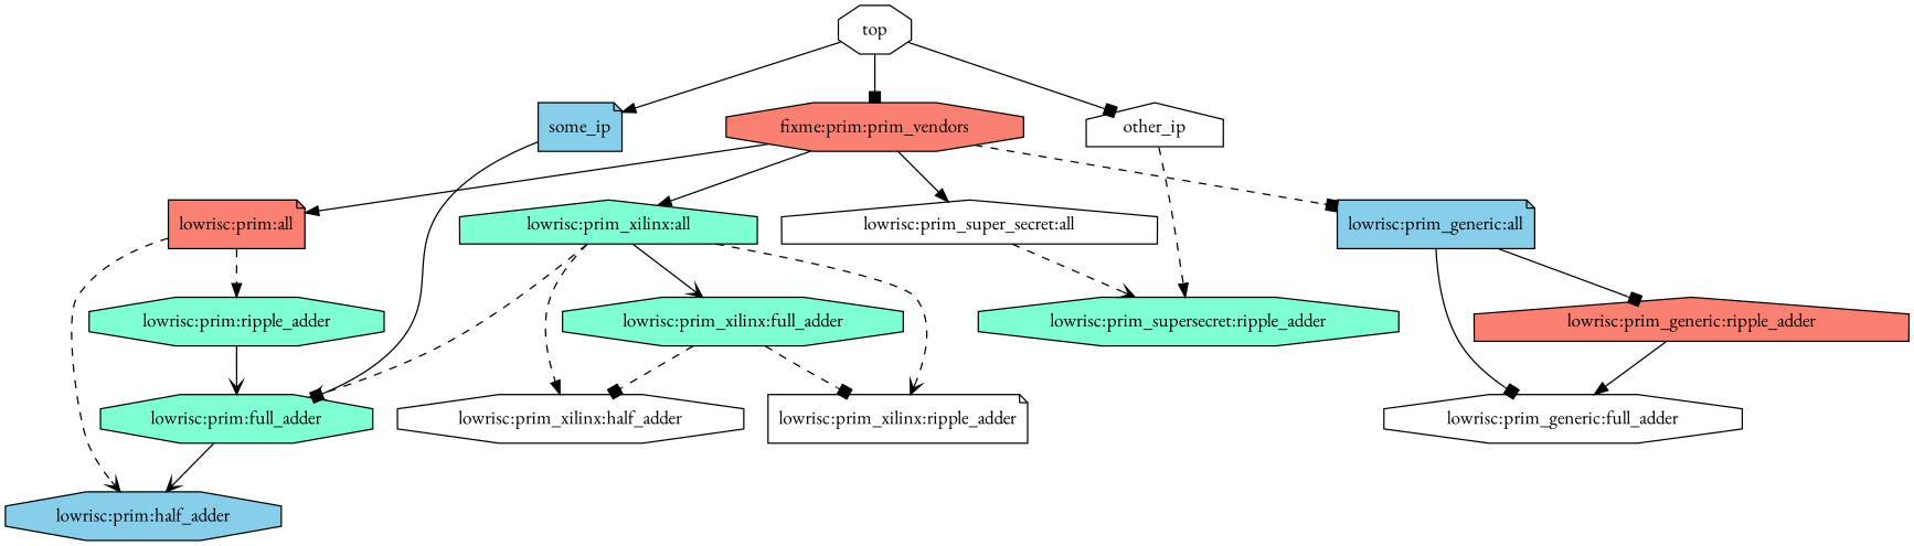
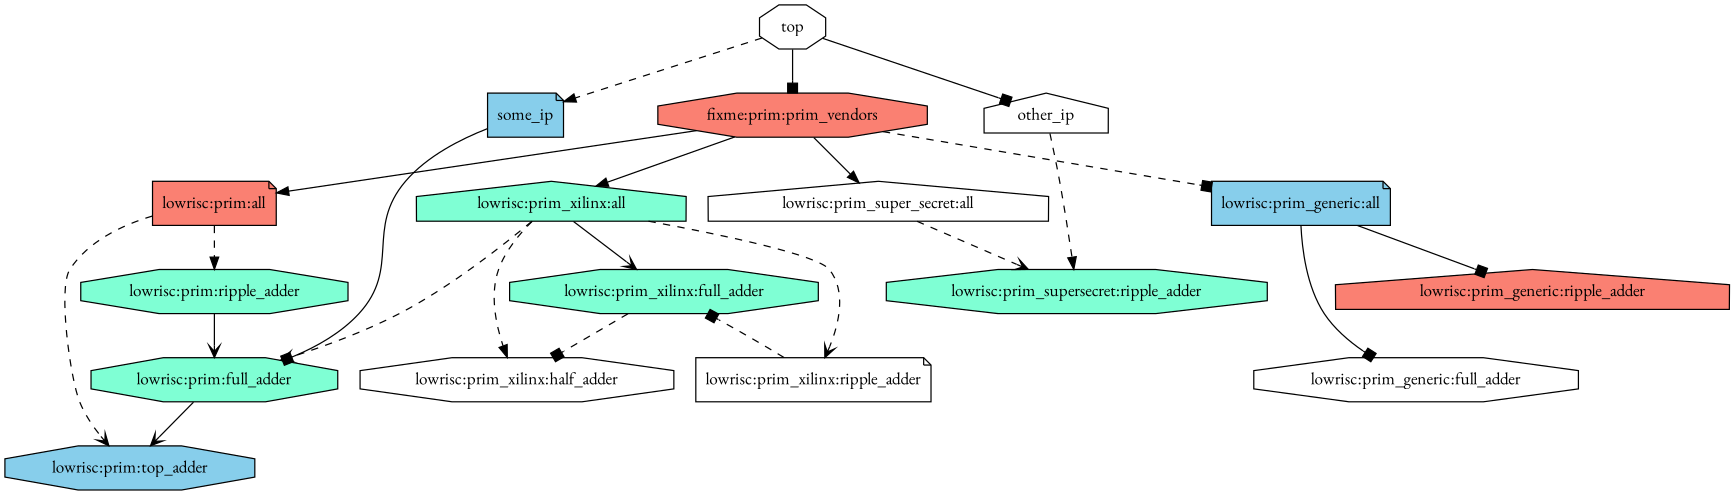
  digraph {
    fontname="EB Garamond"
    node [fillcolor=white fontname="EB Garamond" shape=octagon style=filled]
    edge [arrowhead=normal fontname="EB Garamond" style=solid]
    n1 [fillcolor=salmon label="lowrisc:prim:all" shape=note]
-   n2 [fillcolor=skyblue label="lowrisc:prim:half_adder"]
+   n2 [fillcolor=skyblue label="lowrisc:prim:top_adder"]
    n3 [fillcolor=aquamarine label="lowrisc:prim:ripple_adder"]
    n4 [fillcolor=aquamarine label="lowrisc:prim:full_adder"]
    n5 [fillcolor=salmon label="fixme:prim:prim_vendors"]
    n6 [fillcolor=aquamarine label="lowrisc:prim_xilinx:all" shape=house]
    n7 [label="lowrisc:prim_super_secret:all" shape=house]
    n8 [fillcolor=skyblue label="lowrisc:prim_generic:all" shape=note]
    n9 [label="lowrisc:prim_xilinx:half_adder"]
    n10 [fillcolor=aquamarine label="lowrisc:prim_xilinx:full_adder"]
    n11 [label="lowrisc:prim_xilinx:ripple_adder" shape=note]
    n12 [fillcolor=aquamarine label="lowrisc:prim_supersecret:ripple_adder"]
    n13 [label="lowrisc:prim_generic:full_adder"]
    n14 [fillcolor=salmon label="lowrisc:prim_generic:ripple_adder" shape=house]
    top
    some_ip [fillcolor=skyblue shape=note]
    other_ip [shape=house]
    n1 -> n2 [arrowhead=vee style=dashed]
    n1 -> n3 [style=dashed]
    n3 -> n4 [arrowhead=vee]
    n4 -> n2 [arrowhead=vee]
    n5 -> n1
    n5 -> n6
    n5 -> n7
    n5 -> n8 [arrowhead=box style=dashed]
    n6 -> n4 [arrowhead=vee style=dashed]
    n6 -> n9 [style=dashed]
    n6 -> n10 [arrowhead=vee]
    n6 -> n11 [arrowhead=vee style=dashed]
    n7 -> n12 [arrowhead=vee style=dashed]
    n8 -> n13 [arrowhead=box]
    n8 -> n14 [arrowhead=box]
    n10 -> n9 [arrowhead=box style=dashed]
-   n10 -> n11 [arrowhead=box style=dashed]
-   n14 -> n13
+   n11 -> n10 [arrowhead=box style=dashed]
    top -> n5 [arrowhead=box]
-   top -> some_ip
+   top -> some_ip [style=dashed]
    top -> other_ip [arrowhead=box]
    some_ip -> n4 [arrowhead=box]
    other_ip -> n12 [style=dashed]
  }
